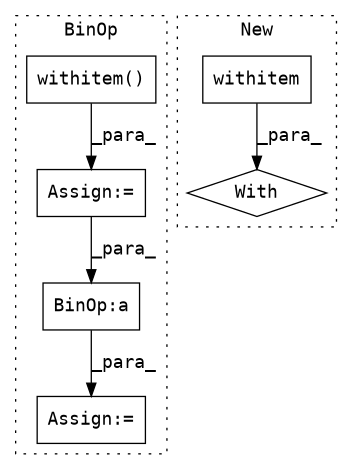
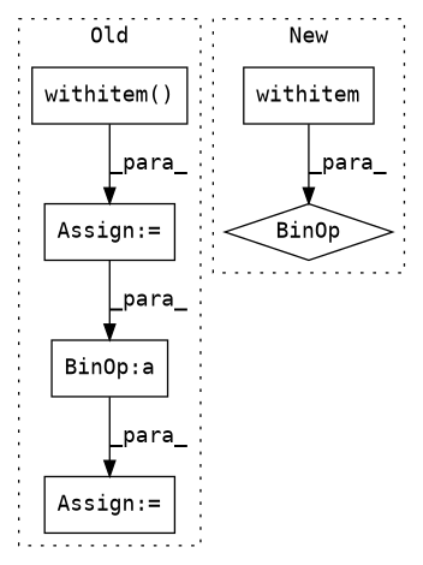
  digraph {
    fontname="DejaVu Sans Mono"
    node [a=68 fontname="DejaVu Sans Mono" l=3 shape=box]
    edge [fontname="DejaVu Sans Mono"]
    n1 [a=75 l="9,1" label="withitem()" s="2502,2555"]
    n2 [label="Assign:=" s=3022]
    n3 [a=82 label="BinOp:a" s=3245]
    n4 [l=4 label="Assign:=" s=3349]
-   n5 [a=39 l="5,24" label=With s="2877,2887" shape=diamond]
+   n5 [a=39 l="5,24" label=BinOp s="2877,2887" shape=diamond]
    n6 [a=49 l=5 label=withitem s=2882]
    subgraph cluster_1 {
-     label=BinOp
+     label=Old
      style=dotted
      n1
      n2
      n3
      n4
    }
    subgraph cluster_2 {
      label=New
      style=dotted
      n5
      n6
    }
    n1 -> n2 [label=_para_]
    n2 -> n3 [label=_para_]
    n3 -> n4 [label=_para_]
    n6 -> n5 [label=_para_]
  }
